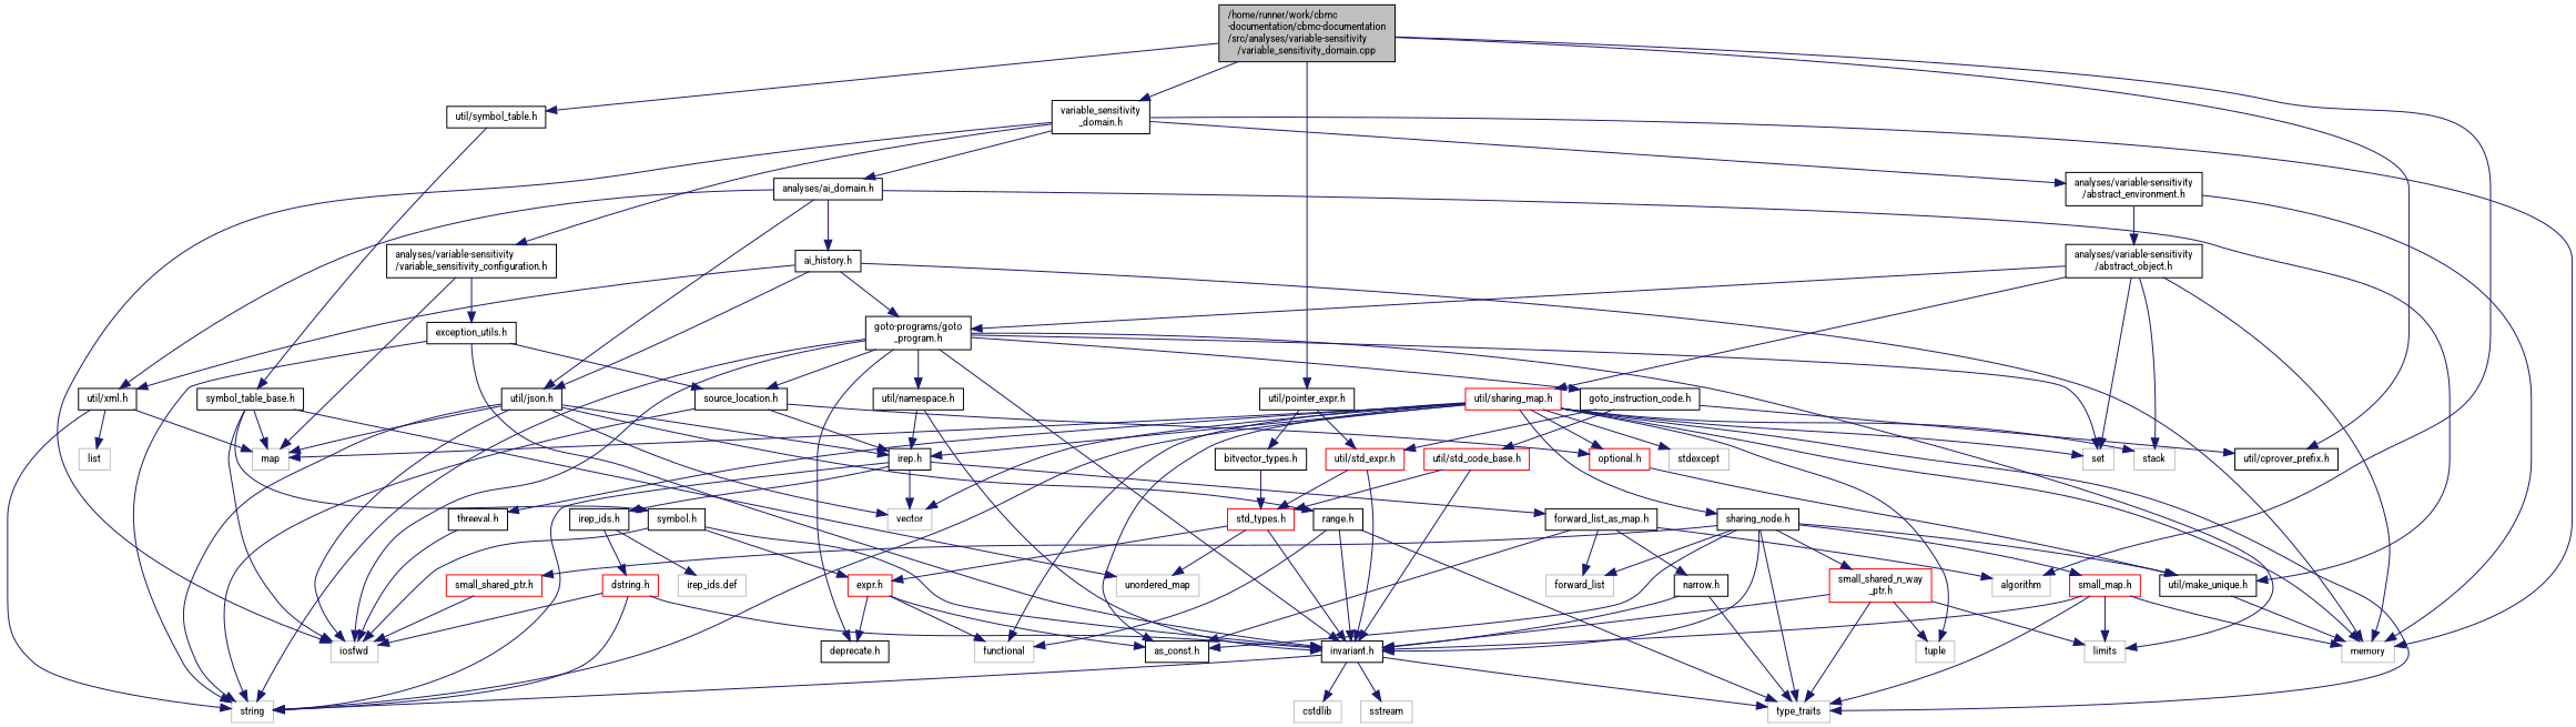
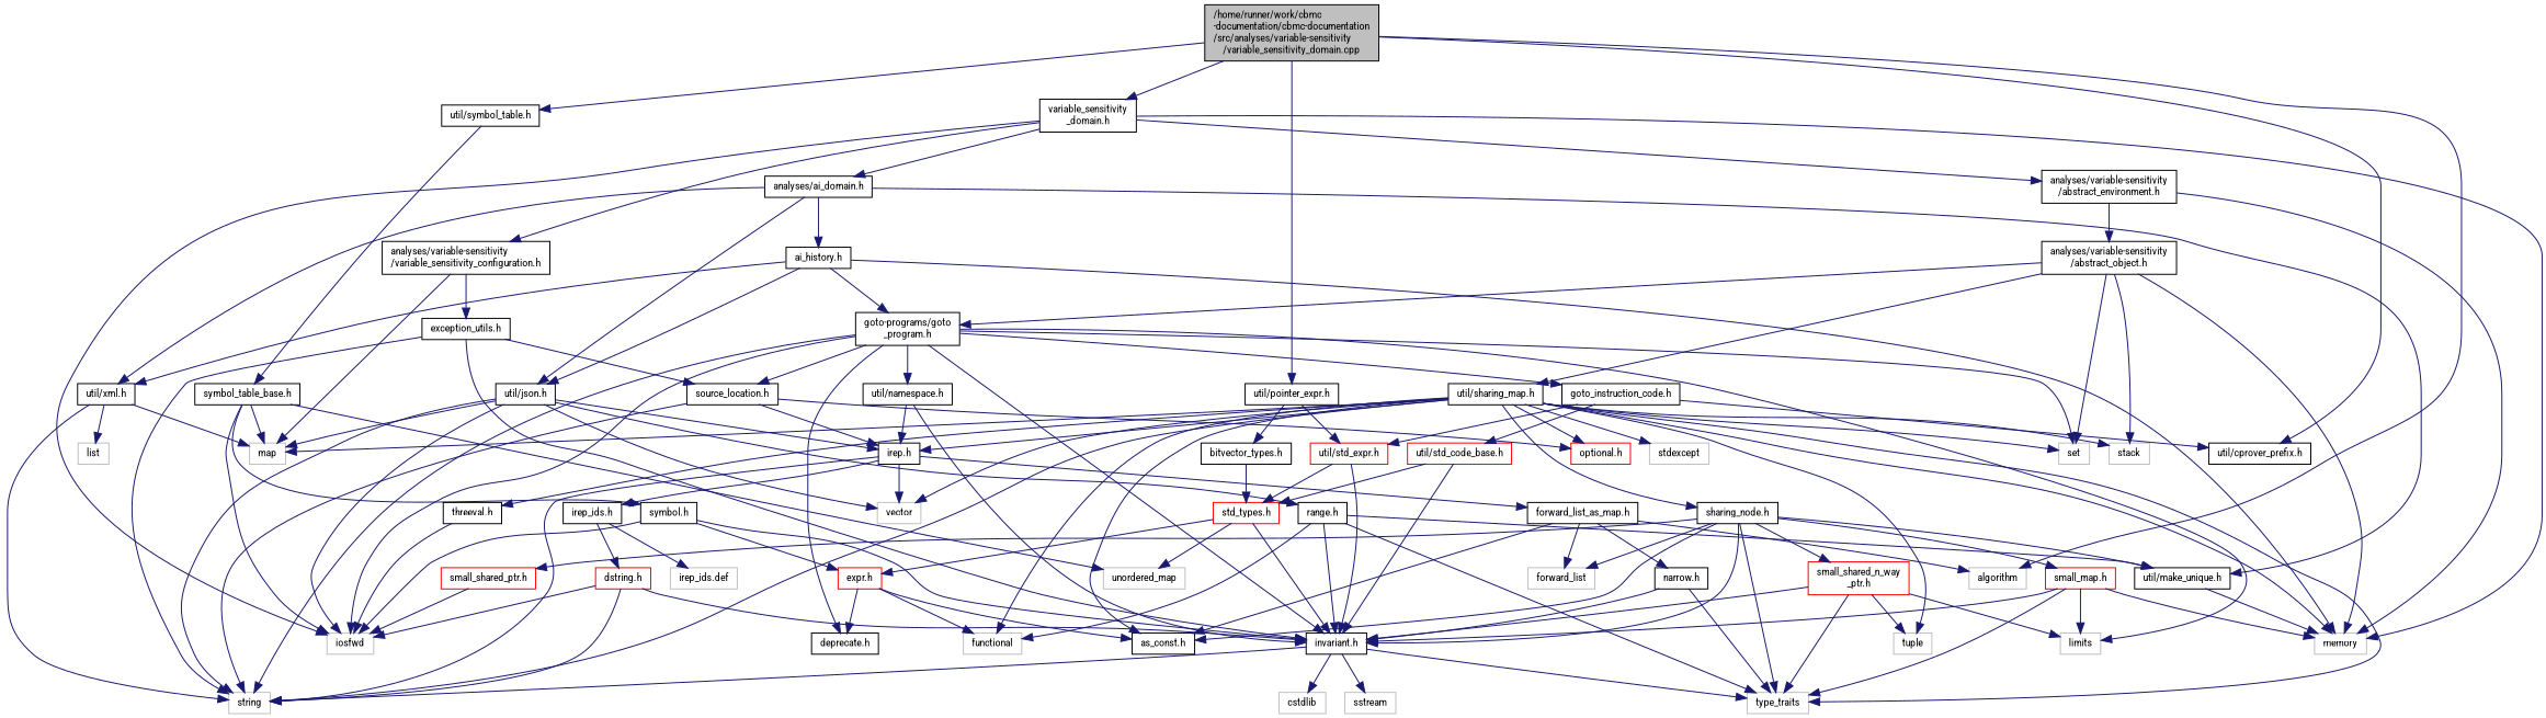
  digraph {
    fontname="Roboto Condensed"
    node [color=black fontname="Roboto Condensed" fontsize=10 shape=record]
    edge [color=midnightblue fontname="Roboto Condensed" fontsize=10 labelfontname=Helvetica labelfontsize=10 style=solid]
    n1 [fillcolor=grey75 fontcolor=black height=0.2 label="/home/runner/work/cbmc\l-documentation/cbmc-documentation\l/src/analyses/variable-sensitivity\l/variable_sensitivity_domain.cpp" style=filled width=0.4]
    n2 [height=0.2 label="variable_sensitivity\l_domain.h" width=0.4]
    n3 [color=grey75 height=0.2 label=algorithm width=0.4]
    n4 [height=0.2 label="util/cprover_prefix.h" width=0.4]
    n5 [height=0.2 label="util/pointer_expr.h" width=0.4]
    n6 [height=0.2 label="util/symbol_table.h" width=0.4]
    n7 [color=grey75 height=0.2 label=iosfwd width=0.4]
    n8 [color=grey75 height=0.2 label=memory width=0.4]
    n9 [height=0.2 label="analyses/ai_domain.h" width=0.4]
    n10 [height=0.2 label="analyses/variable-sensitivity\l/abstract_environment.h" width=0.4]
    n11 [height=0.2 label="analyses/variable-sensitivity\l/variable_sensitivity_configuration.h" width=0.4]
    n12 [color=red height=0.2 label="util/std_expr.h" width=0.4]
    n13 [height=0.2 label="bitvector_types.h" width=0.4]
    n14 [height=0.2 label="symbol_table_base.h" width=0.4]
    n15 [height=0.2 label="util/json.h" width=0.4]
    n16 [height=0.2 label="util/make_unique.h" width=0.4]
    n17 [height=0.2 label="util/xml.h" width=0.4]
    n18 [height=0.2 label="ai_history.h" width=0.4]
    n19 [height=0.2 label="analyses/variable-sensitivity\l/abstract_object.h" width=0.4]
    n20 [color=grey75 height=0.2 label=map width=0.4]
    n21 [height=0.2 label="exception_utils.h" width=0.4]
    n22 [color=grey75 height=0.2 label=vector width=0.4]
    n23 [color=grey75 height=0.2 label=string width=0.4]
    n24 [height=0.2 label="irep.h" width=0.4]
    n25 [height=0.2 label="range.h" width=0.4]
    n26 [color=grey75 height=0.2 label=list width=0.4]
    n27 [height=0.2 label="goto-programs/goto\l_program.h" width=0.4]
    n28 [height=0.2 label="irep_ids.h" width=0.4]
    n29 [height=0.2 label="forward_list_as_map.h" width=0.4]
    n30 [height=0.2 label="invariant.h" width=0.4]
    n31 [color=grey75 height=0.2 label=type_traits width=0.4]
    n32 [color=grey75 height=0.2 label=functional width=0.4]
    n33 [color=grey75 height=0.2 label=cstdlib width=0.4]
    n34 [color=grey75 height=0.2 label=sstream width=0.4]
    n35 [color=red height=0.2 label="dstring.h" width=0.4]
    n36 [color=grey75 height=0.2 label="irep_ids.def" width=0.4]
    n37 [color=grey75 height=0.2 label=forward_list width=0.4]
    n38 [height=0.2 label="as_const.h" width=0.4]
    n39 [height=0.2 label="narrow.h" width=0.4]
    n40 [height=0.2 label="goto_instruction_code.h" width=0.4]
    n41 [height=0.2 label="deprecate.h" width=0.4]
    n42 [color=grey75 height=0.2 label=set width=0.4]
    n43 [color=grey75 height=0.2 label=limits width=0.4]
    n44 [height=0.2 label="util/namespace.h" width=0.4]
    n45 [height=0.2 label="source_location.h" width=0.4]
    n46 [color=red height=0.2 label="util/std_code_base.h" width=0.4]
    n47 [color=red height=0.2 label="optional.h" width=0.4]
    n48 [color=red height=0.2 label="std_types.h" width=0.4]
    n49 [color=red height=0.2 label="expr.h" width=0.4]
    n50 [color=grey75 height=0.2 label=unordered_map width=0.4]
    n51 [color=grey75 height=0.2 label=stack width=0.4]
-   n52 [color=red height=0.2 label="util/sharing_map.h" width=0.4]
+   n52 [height=0.2 label="util/sharing_map.h" width=0.4]
    n53 [color=grey75 height=0.2 label=stdexcept width=0.4]
    n54 [color=grey75 height=0.2 label=tuple width=0.4]
    n55 [height=0.2 label="sharing_node.h" width=0.4]
    n56 [height=0.2 label="threeval.h" width=0.4]
    n57 [color=red height=0.2 label="small_map.h" width=0.4]
    n58 [color=red height=0.2 label="small_shared_n_way\l_ptr.h" width=0.4]
    n59 [color=red height=0.2 label="small_shared_ptr.h" width=0.4]
    n60 [height=0.2 label="symbol.h" width=0.4]
    n1 -> n2
    n1 -> n3
    n1 -> n4
    n1 -> n5
    n1 -> n6
    n2 -> n7
    n2 -> n8
    n2 -> n9
    n2 -> n10
    n2 -> n11
    n5 -> n12
    n5 -> n13
    n6 -> n14
    n9 -> n15
    n9 -> n16
    n9 -> n17
    n9 -> n18
    n10 -> n8
    n10 -> n19
    n11 -> n20
    n11 -> n21
    n12 -> n30
    n12 -> n48
    n13 -> n48
    n14 -> n7
    n14 -> n20
    n14 -> n50
    n14 -> n60
    n15 -> n7
    n15 -> n20
    n15 -> n22
    n15 -> n23
    n15 -> n24
    n15 -> n25
    n16 -> n8
    n17 -> n20
    n17 -> n23
    n17 -> n26
    n18 -> n8
    n18 -> n15
    n18 -> n17
    n18 -> n27
    n19 -> n8
    n19 -> n27
    n19 -> n42
    n19 -> n51
    n19 -> n52
    n21 -> n23
    n21 -> n30
    n21 -> n45
    n24 -> n22
    n24 -> n23
    n24 -> n28
    n24 -> n29
-   n47 -> n16
+   n25 -> n16
    n25 -> n30
    n25 -> n31
    n25 -> n32
    n27 -> n7
    n27 -> n23
    n27 -> n30
    n27 -> n40
    n27 -> n41
    n27 -> n42
    n27 -> n43
    n27 -> n44
    n27 -> n45
    n28 -> n35
    n28 -> n36
    n29 -> n3
    n29 -> n37
    n29 -> n38
    n29 -> n39
    n30 -> n23
    n30 -> n31
    n30 -> n33
    n30 -> n34
    n35 -> n7
    n35 -> n23
    n35 -> n30
    n39 -> n30
    n39 -> n31
    n40 -> n4
    n40 -> n12
    n40 -> n46
    n44 -> n24
    n44 -> n30
    n45 -> n23
    n45 -> n24
    n45 -> n47
    n46 -> n30
    n46 -> n48
    n48 -> n30
    n48 -> n49
    n48 -> n50
    n49 -> n32
    n49 -> n38
    n49 -> n41
    n52 -> n8
    n52 -> n20
    n52 -> n22
    n52 -> n23
    n52 -> n24
    n52 -> n31
    n52 -> n32
    n52 -> n38
    n52 -> n42
    n52 -> n47
    n52 -> n51
    n52 -> n53
    n52 -> n54
    n52 -> n55
    n52 -> n56
    n55 -> n16
    n55 -> n30
    n55 -> n31
    n55 -> n37
    n55 -> n38
    n55 -> n57
    n55 -> n58
    n55 -> n59
    n56 -> n7
    n57 -> n8
    n57 -> n30
    n57 -> n31
    n57 -> n43
    n58 -> n30
    n58 -> n31
    n58 -> n43
    n58 -> n54
    n59 -> n7
    n60 -> n7
    n60 -> n30
    n60 -> n49
  }
